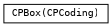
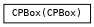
  digraph {
    rankdir=TB
    fontname="DejaVu Sans Mono"
-   n1 [color=black fillcolor=white fontname="DejaVu Sans Mono" fontsize=10 height=0.2 label="CPBox(CPCoding)" shape=record style=filled width=0.4]
+   n1 [color=black fillcolor=white fontname="DejaVu Sans Mono" fontsize=10 height=0.2 label="CPBox(CPBox)" shape=record style=filled width=0.4]
  }
